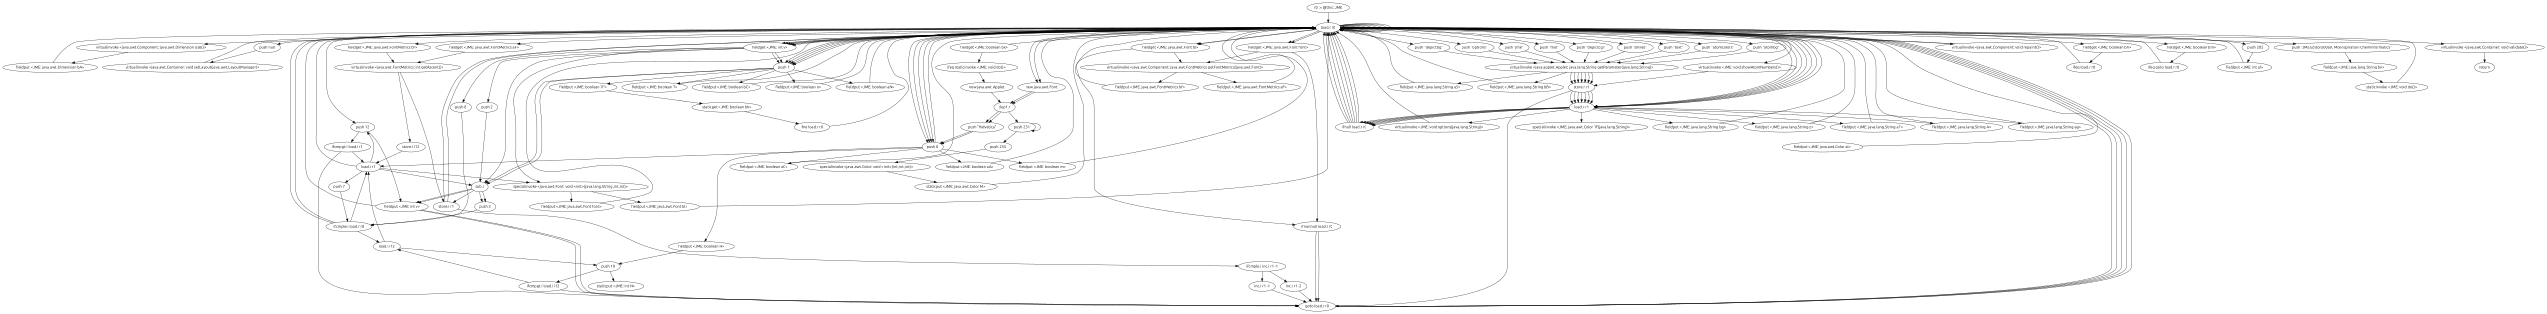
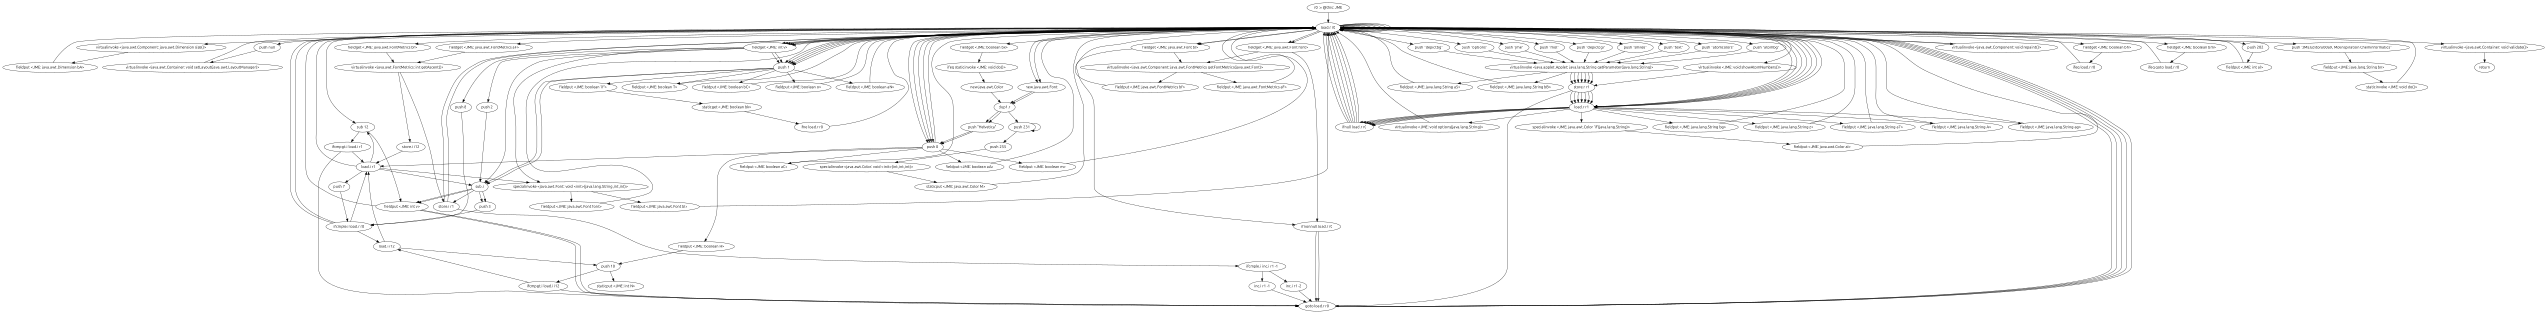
  digraph {
    fontname=Ubuntu
    node [fontname=Ubuntu]
    edge [fontname=Ubuntu]
    "r0 := @this: JME"
    "load.r r0"
    "virtualinvoke <java.awt.Component: java.awt.Dimension size()>"
    "push null"
-   "push 12"
+   "push 12" [label="sub 12"]
    "fieldget <JME: java.awt.Font font>"
    "new java.awt.Font"
    "push 0"
    "fieldget <JME: int v>"
    "fieldget <JME: java.awt.FontMetrics bf>"
    "push 1"
    "fieldget <JME: java.awt.Font bl>"
    "fieldget <JME: java.awt.FontMetrics aF>"
    "push \"options\""
    "load.r r1"
    "push \"jme\""
    "push \"mol\""
    "push \"depictcgi\""
    "push \"smiles\""
    "push \"text\""
    "virtualinvoke <java.awt.Component: void repaint()>"
    "push \"atomcolors\""
    "push \"atombg\""
    "push \"depictbg\""
    "fieldget <JME: boolean bh>"
    "fieldget <JME: boolean bm>"
    "virtualinvoke <JME: void showAtomNumbers()>"
    "push 202"
    "fieldget <JME: boolean bx>"
    "push \"JME Editor\u00a9, Molinspiration Cheminformatics\""
    "virtualinvoke <java.awt.Container: void validate()>"
    "fieldput <JME: java.awt.Dimension bA>"
    "virtualinvoke <java.awt.Container: void setLayout(java.awt.LayoutManager)>"
    "fieldput <JME: int v>"
    "ifcmpgt.i load.i r1"
    "ifnonnull load.r r0"
    "virtualinvoke <java.awt.Component: java.awt.FontMetrics getFontMetrics(java.awt.Font)>"
    "dup1.r"
    "load.i r1"
    "fieldput <JME: boolean aC>"
    "fieldput <JME: boolean aA>"
    "fieldput <JME: boolean m>"
    "fieldput <JME: boolean H>"
    "specialinvoke <java.awt.Font: void <init>(java.lang.String,int,int)>"
    "push 8"
    "sub.i"
    "push 2"
    "virtualinvoke <java.awt.FontMetrics: int getAscent()>"
    "fieldput <JME: boolean T>"
    "fieldput <JME: boolean bC>"
    "fieldput <JME: boolean o>"
    "fieldput <JME: boolean 'if'>"
    "fieldput <JME: boolean aN>"
    "virtualinvoke <java.applet.Applet: java.lang.String getParameter(java.lang.String)>"
    "ifnull load.r r0"
    "virtualinvoke <JME: void options(java.lang.String)>"
    "fieldput <JME: java.lang.String bg>"
    "fieldput <JME: java.lang.String z>"
    "fieldput <JME: java.lang.String a7>"
    "fieldput <JME: java.lang.String A>"
    "fieldput <JME: java.lang.String ag>"
    "specialinvoke <JME: java.awt.Color 'if'(java.lang.String)>"
    "ifeq load.r r0"
    "ifeq goto load.r r0"
    "store.r r1"
    "fieldput <JME: int al>"
    "ifeq staticinvoke <JME: void do()>"
    "fieldput <JME: java.lang.String bn>"
    return
    "goto load.r r0"
    "fieldput <JME: java.awt.FontMetrics bf>"
    "fieldput <JME: java.awt.FontMetrics aF>"
    "push \"Helvetica\""
    "push 231"
    "push 255"
    "push 7"
    "push 10"
    "fieldput <JME: java.awt.Font font>"
    "fieldput <JME: java.awt.Font bl>"
    "ifcmple.i load.r r0"
    "store.i r1"
    "push 3"
    "store.i i12"
    "ifcmple.i inc.i r1 -1"
    "load.i i12"
    "staticget <JME: boolean bk>"
    "ifcmpgt.i load.i i12"
    "staticput <JME: int N>"
    "ifne load.r r0"
    "fieldput <JME: java.lang.String a5>"
    "fieldput <JME: java.lang.String bB>"
    "fieldput <JME: java.awt.Color aI>"
-   "new java.awt.Color" [label="new java.awt.Applet"]
+   "new java.awt.Color"
    "specialinvoke <java.awt.Color: void <init>(int,int,int)>"
    "staticput <JME: java.awt.Color M>"
    "staticinvoke <JME: void do()>"
    "inc.i r1 -2"
    "inc.i r1 -1"
    "r0 := @this: JME" -> "load.r r0"
    "load.r r0" -> "load.r r0"
    "load.r r0" -> "load.r r0"
    "load.r r0" -> "load.r r0"
    "load.r r0" -> "load.r r0"
    "load.r r0" -> "load.r r0"
    "load.r r0" -> "load.r r0"
    "load.r r0" -> "load.r r0"
    "load.r r0" -> "load.r r0"
    "load.r r0" -> "load.r r0"
    "load.r r0" -> "load.r r0"
    "load.r r0" -> "virtualinvoke <java.awt.Component: java.awt.Dimension size()>"
    "load.r r0" -> "push null"
    "load.r r0" -> "push 12"
    "load.r r0" -> "fieldget <JME: java.awt.Font font>"
    "load.r r0" -> "fieldget <JME: java.awt.Font font>"
    "load.r r0" -> "new java.awt.Font"
    "load.r r0" -> "new java.awt.Font"
    "load.r r0" -> "push 0"
    "load.r r0" -> "push 0"
    "load.r r0" -> "push 0"
    "load.r r0" -> "push 0"
    "load.r r0" -> "fieldget <JME: int v>"
    "load.r r0" -> "fieldget <JME: int v>"
    "load.r r0" -> "fieldget <JME: int v>"
    "load.r r0" -> "fieldget <JME: int v>"
    "load.r r0" -> "fieldget <JME: int v>"
    "load.r r0" -> "fieldget <JME: int v>"
    "load.r r0" -> "fieldget <JME: java.awt.FontMetrics bf>"
    "load.r r0" -> "push 1"
    "load.r r0" -> "push 1"
    "load.r r0" -> "push 1"
    "load.r r0" -> "push 1"
    "load.r r0" -> "push 1"
    "load.r r0" -> "fieldget <JME: java.awt.Font bl>"
    "load.r r0" -> "fieldget <JME: java.awt.Font bl>"
    "load.r r0" -> "fieldget <JME: java.awt.FontMetrics aF>"
    "load.r r0" -> "push \"options\""
    "load.r r0" -> "load.r r1"
    "load.r r0" -> "load.r r1"
    "load.r r0" -> "load.r r1"
    "load.r r0" -> "load.r r1"
    "load.r r0" -> "load.r r1"
    "load.r r0" -> "load.r r1"
    "load.r r0" -> "load.r r1"
    "load.r r0" -> "push \"jme\""
    "load.r r0" -> "push \"mol\""
    "load.r r0" -> "push \"depictcgi\""
    "load.r r0" -> "push \"smiles\""
    "load.r r0" -> "push \"text\""
    "load.r r0" -> "virtualinvoke <java.awt.Component: void repaint()>"
    "load.r r0" -> "push \"atomcolors\""
    "load.r r0" -> "push \"atombg\""
    "load.r r0" -> "push \"depictbg\""
    "load.r r0" -> "fieldget <JME: boolean bh>"
    "load.r r0" -> "fieldget <JME: boolean bm>"
    "load.r r0" -> "virtualinvoke <JME: void showAtomNumbers()>"
    "load.r r0" -> "push 202"
-   "fieldget <JME: boolean bx>" -> "load.r r0"
+   "load.r r0" -> "fieldget <JME: boolean bx>"
    "load.r r0" -> "push \"JME Editor\u00a9, Molinspiration Cheminformatics\""
    "load.r r0" -> "virtualinvoke <java.awt.Container: void validate()>"
    "virtualinvoke <java.awt.Component: java.awt.Dimension size()>" -> "fieldput <JME: java.awt.Dimension bA>"
    "push null" -> "virtualinvoke <java.awt.Container: void setLayout(java.awt.LayoutManager)>"
    "push 12" -> "fieldput <JME: int v>"
    "push 12" -> "ifcmpgt.i load.i r1"
    "fieldget <JME: java.awt.Font font>" -> "ifnonnull load.r r0"
    "fieldget <JME: java.awt.Font font>" -> "virtualinvoke <java.awt.Component: java.awt.FontMetrics getFontMetrics(java.awt.Font)>"
    "new java.awt.Font" -> "dup1.r"
    "new java.awt.Font" -> "dup1.r"
    "push 0" -> "load.r r0"
    "push 0" -> "load.i r1"
    "push 0" -> "fieldput <JME: boolean aC>"
    "push 0" -> "fieldput <JME: boolean aA>"
    "push 0" -> "fieldput <JME: boolean m>"
    "push 0" -> "fieldput <JME: boolean H>"
    "fieldget <JME: int v>" -> "push 1"
    "fieldget <JME: int v>" -> "push 1"
    "fieldget <JME: int v>" -> "specialinvoke <java.awt.Font: void <init>(java.lang.String,int,int)>"
    "fieldget <JME: int v>" -> "push 8"
    "fieldget <JME: int v>" -> "sub.i"
    "fieldget <JME: int v>" -> "push 2"
    "fieldget <JME: java.awt.FontMetrics bf>" -> "virtualinvoke <java.awt.FontMetrics: int getAscent()>"
    "push 1" -> "sub.i"
    "push 1" -> "sub.i"
    "push 1" -> "fieldput <JME: boolean T>"
    "push 1" -> "fieldput <JME: boolean bC>"
    "push 1" -> "fieldput <JME: boolean o>"
    "push 1" -> "fieldput <JME: boolean 'if'>"
    "push 1" -> "fieldput <JME: boolean aN>"
    "fieldget <JME: java.awt.Font bl>" -> "ifnonnull load.r r0"
    "fieldget <JME: java.awt.Font bl>" -> "virtualinvoke <java.awt.Component: java.awt.FontMetrics getFontMetrics(java.awt.Font)>"
    "fieldget <JME: java.awt.FontMetrics aF>" -> "virtualinvoke <java.awt.FontMetrics: int getAscent()>"
    "push \"options\"" -> "virtualinvoke <java.applet.Applet: java.lang.String getParameter(java.lang.String)>"
    "load.r r1" -> "ifnull load.r r0"
    "load.r r1" -> "ifnull load.r r0"
    "load.r r1" -> "ifnull load.r r0"
    "load.r r1" -> "ifnull load.r r0"
    "load.r r1" -> "ifnull load.r r0"
    "load.r r1" -> "ifnull load.r r0"
    "load.r r1" -> "ifnull load.r r0"
    "load.r r1" -> "virtualinvoke <JME: void options(java.lang.String)>"
    "load.r r1" -> "fieldput <JME: java.lang.String bg>"
    "load.r r1" -> "fieldput <JME: java.lang.String z>"
    "load.r r1" -> "fieldput <JME: java.lang.String a7>"
    "load.r r1" -> "fieldput <JME: java.lang.String A>"
    "load.r r1" -> "fieldput <JME: java.lang.String ag>"
    "load.r r1" -> "specialinvoke <JME: java.awt.Color 'if'(java.lang.String)>"
    "push \"jme\"" -> "virtualinvoke <java.applet.Applet: java.lang.String getParameter(java.lang.String)>"
    "push \"mol\"" -> "virtualinvoke <java.applet.Applet: java.lang.String getParameter(java.lang.String)>"
    "push \"depictcgi\"" -> "virtualinvoke <java.applet.Applet: java.lang.String getParameter(java.lang.String)>"
    "push \"smiles\"" -> "virtualinvoke <java.applet.Applet: java.lang.String getParameter(java.lang.String)>"
    "push \"text\"" -> "virtualinvoke <java.applet.Applet: java.lang.String getParameter(java.lang.String)>"
    "virtualinvoke <java.awt.Component: void repaint()>" -> "load.r r0"
    "push \"atomcolors\"" -> "virtualinvoke <java.applet.Applet: java.lang.String getParameter(java.lang.String)>"
    "push \"atombg\"" -> "virtualinvoke <java.applet.Applet: java.lang.String getParameter(java.lang.String)>"
    "push \"depictbg\"" -> "virtualinvoke <java.applet.Applet: java.lang.String getParameter(java.lang.String)>"
    "fieldget <JME: boolean bh>" -> "ifeq load.r r0"
    "fieldget <JME: boolean bm>" -> "ifeq goto load.r r0"
    "virtualinvoke <JME: void showAtomNumbers()>" -> "store.r r1"
    "push 202" -> "fieldput <JME: int al>"
    "fieldget <JME: boolean bx>" -> "ifeq staticinvoke <JME: void do()>"
    "push \"JME Editor\u00a9, Molinspiration Cheminformatics\"" -> "fieldput <JME: java.lang.String bn>"
    "virtualinvoke <java.awt.Container: void validate()>" -> return
    "fieldput <JME: java.awt.Dimension bA>" -> "load.r r0"
    "virtualinvoke <java.awt.Container: void setLayout(java.awt.LayoutManager)>" -> "load.r r0"
    "fieldput <JME: int v>" -> "load.r r0"
    "fieldput <JME: int v>" -> "goto load.r r0"
    "fieldput <JME: int v>" -> "goto load.r r0"
    "ifcmpgt.i load.i r1" -> "load.i r1"
    "ifcmpgt.i load.i r1" -> "goto load.r r0"
    "ifnonnull load.r r0" -> "goto load.r r0"
    "ifnonnull load.r r0" -> "goto load.r r0"
    "virtualinvoke <java.awt.Component: java.awt.FontMetrics getFontMetrics(java.awt.Font)>" -> "fieldput <JME: java.awt.FontMetrics bf>"
    "virtualinvoke <java.awt.Component: java.awt.FontMetrics getFontMetrics(java.awt.Font)>" -> "fieldput <JME: java.awt.FontMetrics aF>"
    "dup1.r" -> "push \"Helvetica\""
    "dup1.r" -> "push \"Helvetica\""
    "dup1.r" -> "push 231"
    "load.i r1" -> "load.r r0"
    "load.i r1" -> "push 12"
    "load.i r1" -> "specialinvoke <java.awt.Font: void <init>(java.lang.String,int,int)>"
    "load.i r1" -> "sub.i"
    "load.i r1" -> "push 7"
    "fieldput <JME: boolean aC>" -> "load.r r0"
    "fieldput <JME: boolean aA>" -> "load.r r0"
    "fieldput <JME: boolean m>" -> "load.r r0"
    "fieldput <JME: boolean H>" -> "push 10"
    "specialinvoke <java.awt.Font: void <init>(java.lang.String,int,int)>" -> "fieldput <JME: java.awt.Font font>"
    "specialinvoke <java.awt.Font: void <init>(java.lang.String,int,int)>" -> "fieldput <JME: java.awt.Font bl>"
    "push 8" -> "ifcmple.i load.r r0"
    "sub.i" -> "fieldput <JME: int v>"
    "sub.i" -> "fieldput <JME: int v>"
    "sub.i" -> "store.i r1"
    "sub.i" -> "push 3"
    "sub.i" -> "push 3"
    "push 2" -> "sub.i"
    "virtualinvoke <java.awt.FontMetrics: int getAscent()>" -> "store.i r1"
    "virtualinvoke <java.awt.FontMetrics: int getAscent()>" -> "store.i i12"
    "fieldput <JME: boolean T>" -> "load.r r0"
    "fieldput <JME: boolean bC>" -> "load.r r0"
    "fieldput <JME: boolean o>" -> "load.r r0"
    "fieldput <JME: boolean 'if'>" -> "staticget <JME: boolean bk>"
    "fieldput <JME: boolean aN>" -> "load.r r0"
    "virtualinvoke <java.applet.Applet: java.lang.String getParameter(java.lang.String)>" -> "store.r r1"
    "virtualinvoke <java.applet.Applet: java.lang.String getParameter(java.lang.String)>" -> "store.r r1"
    "virtualinvoke <java.applet.Applet: java.lang.String getParameter(java.lang.String)>" -> "store.r r1"
    "virtualinvoke <java.applet.Applet: java.lang.String getParameter(java.lang.String)>" -> "store.r r1"
    "virtualinvoke <java.applet.Applet: java.lang.String getParameter(java.lang.String)>" -> "store.r r1"
    "virtualinvoke <java.applet.Applet: java.lang.String getParameter(java.lang.String)>" -> "store.r r1"
    "virtualinvoke <java.applet.Applet: java.lang.String getParameter(java.lang.String)>" -> "store.r r1"
    "virtualinvoke <java.applet.Applet: java.lang.String getParameter(java.lang.String)>" -> "fieldput <JME: java.lang.String a5>"
    "virtualinvoke <java.applet.Applet: java.lang.String getParameter(java.lang.String)>" -> "fieldput <JME: java.lang.String bB>"
    "ifnull load.r r0" -> "load.r r0"
    "ifnull load.r r0" -> "load.r r0"
    "ifnull load.r r0" -> "load.r r0"
    "ifnull load.r r0" -> "load.r r0"
    "ifnull load.r r0" -> "load.r r0"
    "ifnull load.r r0" -> "load.r r0"
    "ifnull load.r r0" -> "load.r r0"
    "virtualinvoke <JME: void options(java.lang.String)>" -> "load.r r0"
    "fieldput <JME: java.lang.String bg>" -> "load.r r0"
    "fieldput <JME: java.lang.String z>" -> "load.r r0"
    "fieldput <JME: java.lang.String a7>" -> "load.r r0"
    "fieldput <JME: java.lang.String A>" -> "load.r r0"
    "fieldput <JME: java.lang.String ag>" -> "load.r r0"
+   "specialinvoke <JME: java.awt.Color 'if'(java.lang.String)>" -> "fieldput <JME: java.awt.Color aI>"
    "ifeq load.r r0" -> "load.r r0"
    "ifeq goto load.r r0" -> "load.r r0"
    "store.r r1" -> "load.r r1"
    "store.r r1" -> "load.r r1"
    "store.r r1" -> "load.r r1"
    "store.r r1" -> "load.r r1"
    "store.r r1" -> "load.r r1"
    "store.r r1" -> "load.r r1"
    "store.r r1" -> "load.r r1"
    "store.r r1" -> "goto load.r r0"
    "fieldput <JME: int al>" -> "load.r r0"
    "ifeq staticinvoke <JME: void do()>" -> "new java.awt.Color"
    "fieldput <JME: java.lang.String bn>" -> "staticinvoke <JME: void do()>"
    "goto load.r r0" -> "load.r r0"
    "goto load.r r0" -> "load.r r0"
    "goto load.r r0" -> "load.r r0"
    "goto load.r r0" -> "load.r r0"
    "goto load.r r0" -> "load.r r0"
    "fieldput <JME: java.awt.FontMetrics bf>" -> "load.r r0"
    "fieldput <JME: java.awt.FontMetrics aF>" -> "load.r r0"
    "push \"Helvetica\"" -> "push 0"
    "push \"Helvetica\"" -> "push 0"
    "push 231" -> "push 231"
    "push 231" -> "push 255"
    "push 255" -> "specialinvoke <java.awt.Color: void <init>(int,int,int)>"
    "push 7" -> "ifcmple.i load.r r0"
    "push 10" -> "ifcmpgt.i load.i i12"
    "push 10" -> "staticput <JME: int N>"
    "fieldput <JME: java.awt.Font font>" -> "load.r r0"
    "fieldput <JME: java.awt.Font bl>" -> "load.r r0"
    "ifcmple.i load.r r0" -> "load.r r0"
    "ifcmple.i load.r r0" -> "load.r r0"
    "ifcmple.i load.r r0" -> "load.i r1"
    "ifcmple.i load.r r0" -> "load.i i12"
    "store.i r1" -> "load.r r0"
    "store.i r1" -> "load.r r0"
    "store.i r1" -> "ifcmple.i inc.i r1 -1"
    "push 3" -> "ifcmple.i load.r r0"
    "store.i i12" -> "load.i r1"
    "ifcmple.i inc.i r1 -1" -> "inc.i r1 -2"
    "ifcmple.i inc.i r1 -1" -> "inc.i r1 -1"
    "load.i i12" -> "load.i r1"
    "load.i i12" -> "push 10"
    "staticget <JME: boolean bk>" -> "ifne load.r r0"
    "ifcmpgt.i load.i i12" -> "goto load.r r0"
    "ifcmpgt.i load.i i12" -> "load.i i12"
    "ifne load.r r0" -> "load.r r0"
    "fieldput <JME: java.lang.String a5>" -> "load.r r0"
    "fieldput <JME: java.lang.String bB>" -> "load.r r0"
    "fieldput <JME: java.awt.Color aI>" -> "load.r r0"
    "new java.awt.Color" -> "dup1.r"
    "specialinvoke <java.awt.Color: void <init>(int,int,int)>" -> "staticput <JME: java.awt.Color M>"
    "staticput <JME: java.awt.Color M>" -> "load.r r0"
    "staticinvoke <JME: void do()>" -> "load.r r0"
    "inc.i r1 -2" -> "goto load.r r0"
    "inc.i r1 -1" -> "goto load.r r0"
  }
